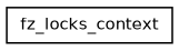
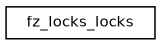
  digraph {
    rankdir=LR
-   n1 [color=black fillcolor=white fontname=Helvetica fontsize=10 height=0.2 label=fz_locks_context shape=record style=filled width=0.4]
+   n1 [color=black fillcolor=white fontname=Helvetica fontsize=10 height=0.2 label=fz_locks_locks shape=record style=filled width=0.4]
  }
